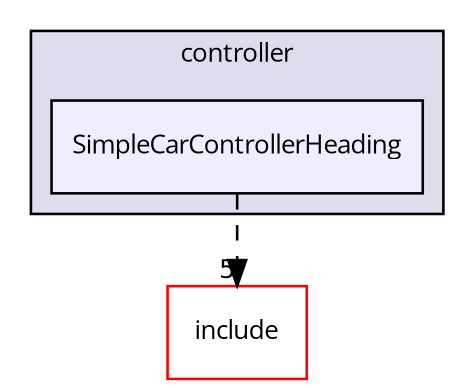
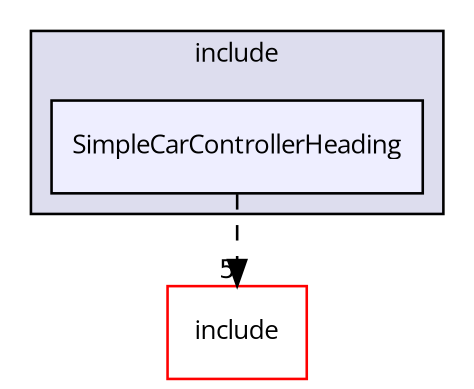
  digraph {
    compound=true
    fontname="Open Sans"
    node [fontname="Open Sans" fontsize=10 shape=box style=filled]
    n1 [fillcolor="#eeeeff" label=SimpleCarControllerHeading pencolor=black]
    n2 [color=red fillcolor=white label=include]
    subgraph cluster_1 {
      bgcolor="#ddddee"
      fontsize=10
-     label=controller
+     label=include
      pencolor=black
      n1
    }
    n1 -> n2 [headlabel=5 labeldistance=1.5 labelfontname=Helvetica labelfontsize=10 style=dashed fontname="Open Sans"]
  }
